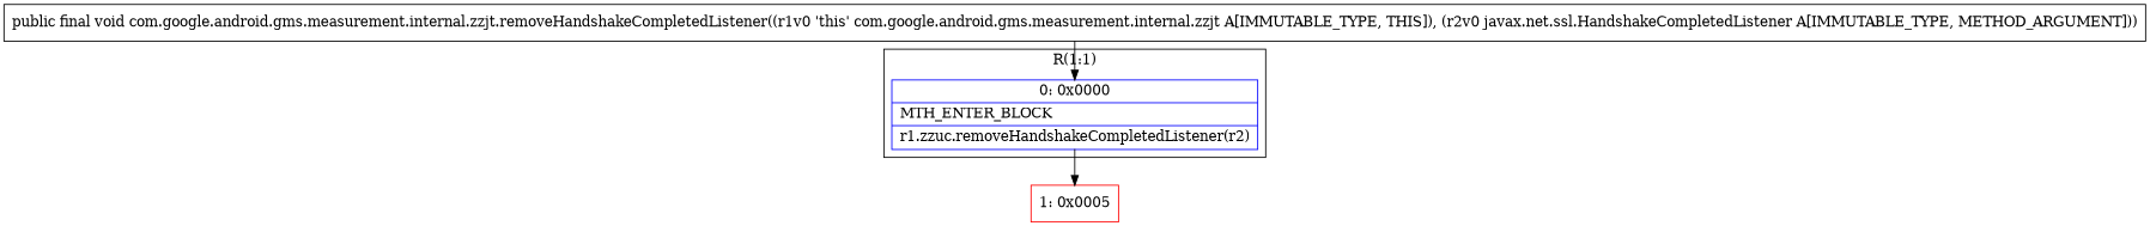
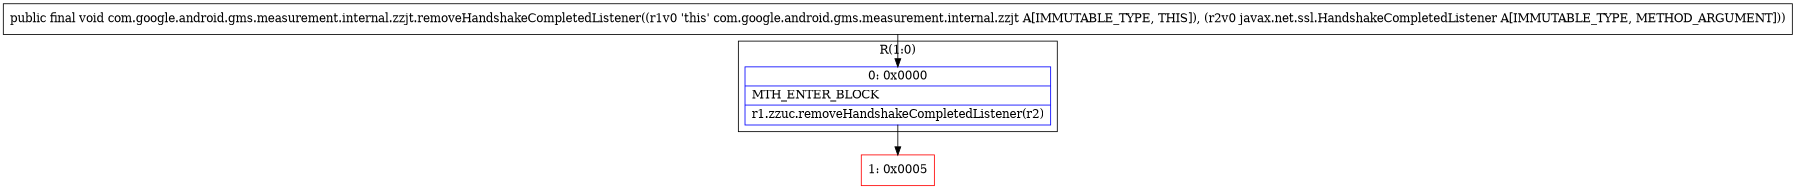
  digraph {
    node [shape=record]
    n1 [color=blue label="{0\:\ 0x0000|MTH_ENTER_BLOCK\l|r1.zzuc.removeHandshakeCompletedListener(r2)\l}"]
    n2 [color=red label="{1\:\ 0x0005}"]
    n3 [label="{public final void com.google.android.gms.measurement.internal.zzjt.removeHandshakeCompletedListener((r1v0 'this' com.google.android.gms.measurement.internal.zzjt A[IMMUTABLE_TYPE, THIS]), (r2v0 javax.net.ssl.HandshakeCompletedListener A[IMMUTABLE_TYPE, METHOD_ARGUMENT])) }"]
    subgraph cluster_1 {
-     label="R(1:1)"
+     label="R(1:0)"
      n1
    }
    n1 -> n2
    n3 -> n1
  }
